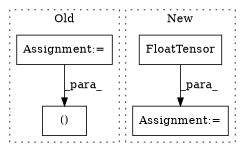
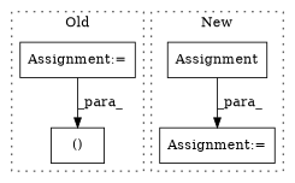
  digraph {
    node [a=7 shape=box]
    n1 [a=106 l=36 label="()" s=1822]
    n2 [l=6 label="Assignment:=" s=1236]
-   n3 [a=32 l="12,1" label=FloatTensor s="1575,1649"]
+   n3 [a=32 l="12,1" label=Assignment s="1575,1649"]
    n4 [l=1 label="Assignment:=" s=1684]
    subgraph cluster_1 {
      label=Old
      style=dotted
      n1
      n2
    }
    subgraph cluster_2 {
      label=New
      style=dotted
      n3
      n4
    }
    n2 -> n1 [label=_para_]
    n3 -> n4 [label=_para_]
  }
